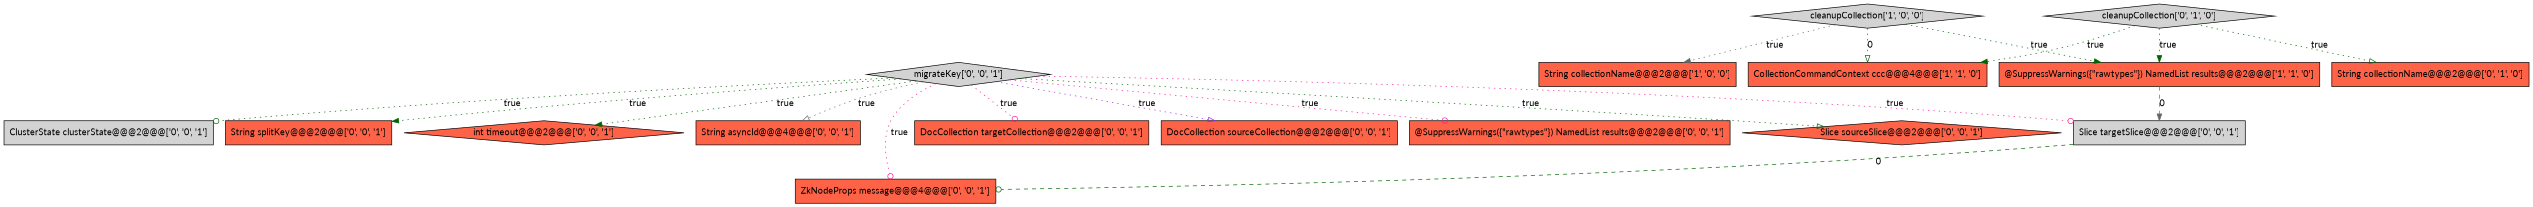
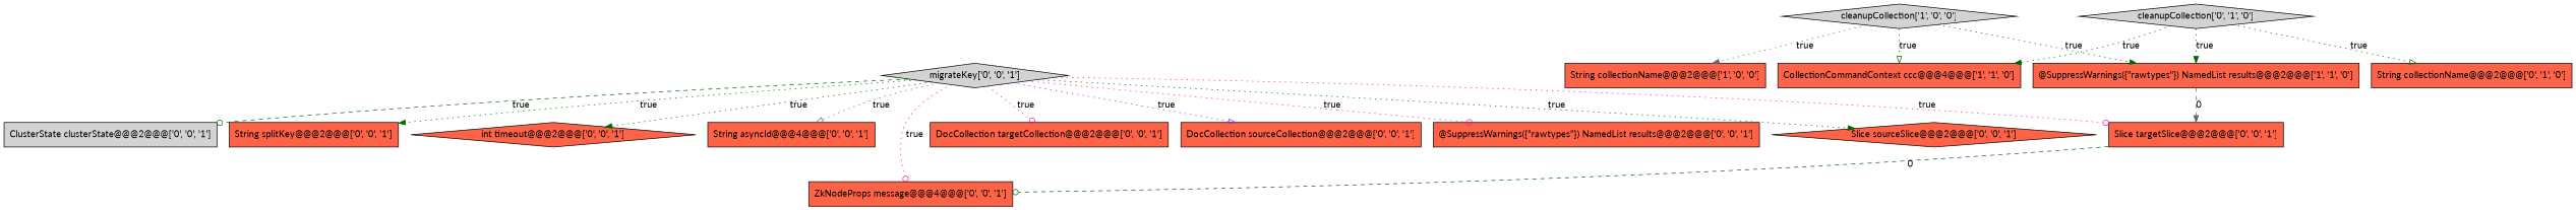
  digraph {
    fontname=Lato
    node [fillcolor=tomato fontname=Lato shape=box style=filled]
    edge [arrowhead=normal color=darkgreen fontname=Lato style=dotted]
    n1 [fillcolor=lightgray label="migrateKey['0', '0', '1']" shape=diamond]
    n2 [label="DocCollection targetCollection@@@2@@@['0', '0', '1']"]
    n3 [label="@SuppressWarnings({\"rawtypes\"}) NamedList results@@@2@@@['0', '0', '1']"]
    n4 [label="Slice sourceSlice@@@2@@@['0', '0', '1']" shape=diamond]
    n5 [fillcolor=lightgray label="ClusterState clusterState@@@2@@@['0', '0', '1']"]
    n6 [label="String splitKey@@@2@@@['0', '0', '1']"]
    n7 [label="int timeout@@@2@@@['0', '0', '1']" shape=diamond]
    n8 [label="String asyncId@@@4@@@['0', '0', '1']"]
-   n9 [fillcolor=lightgray label="Slice targetSlice@@@2@@@['0', '0', '1']"]
+   n9 [label="Slice targetSlice@@@2@@@['0', '0', '1']"]
    n10 [label="DocCollection sourceCollection@@@2@@@['0', '0', '1']"]
    n11 [label="ZkNodeProps message@@@4@@@['0', '0', '1']"]
    n12 [label="String collectionName@@@2@@@['1', '0', '0']"]
    n13 [label="@SuppressWarnings({\"rawtypes\"}) NamedList results@@@2@@@['1', '1', '0']"]
    n14 [label="String collectionName@@@2@@@['0', '1', '0']"]
    n15 [fillcolor=lightgray label="cleanupCollection['1', '0', '0']" shape=diamond]
    n16 [label="CollectionCommandContext ccc@@@4@@@['1', '1', '0']"]
    n17 [fillcolor=lightgray label="cleanupCollection['0', '1', '0']" shape=diamond]
    n1 -> n2 [arrowhead=odot color=deeppink label=true]
    n1 -> n3 [arrowhead=odot color=deeppink label=true]
-   n1 -> n4 [arrowhead=onormal label=true]
-   n1 -> n5 [arrowhead=odot label=true]
+   n1 -> n4 [label=true]
+   n1 -> n5 [arrowhead=odot label=true style=dashed]
    n1 -> n6 [label=true]
    n1 -> n7 [label=true]
    n1 -> n8 [arrowhead=onormal color=gray40 label=true]
    n1 -> n9 [arrowhead=odot color=deeppink label=true]
    n1 -> n10 [arrowhead=onormal color=purple label=true]
    n1 -> n11 [arrowhead=odot color=deeppink label=true]
    n9 -> n11 [arrowhead=odot label=0 style=dashed]
    n13 -> n9 [color=gray40 label=0 style=dashed]
    n15 -> n12 [color=gray40 label=true]
    n15 -> n13 [label=true]
-   n15 -> n16 [arrowhead=onormal label=0]
+   n15 -> n16 [arrowhead=onormal label=true]
    n17 -> n13 [label=true]
    n17 -> n14 [arrowhead=onormal label=true]
    n17 -> n16 [label=true]
  }
